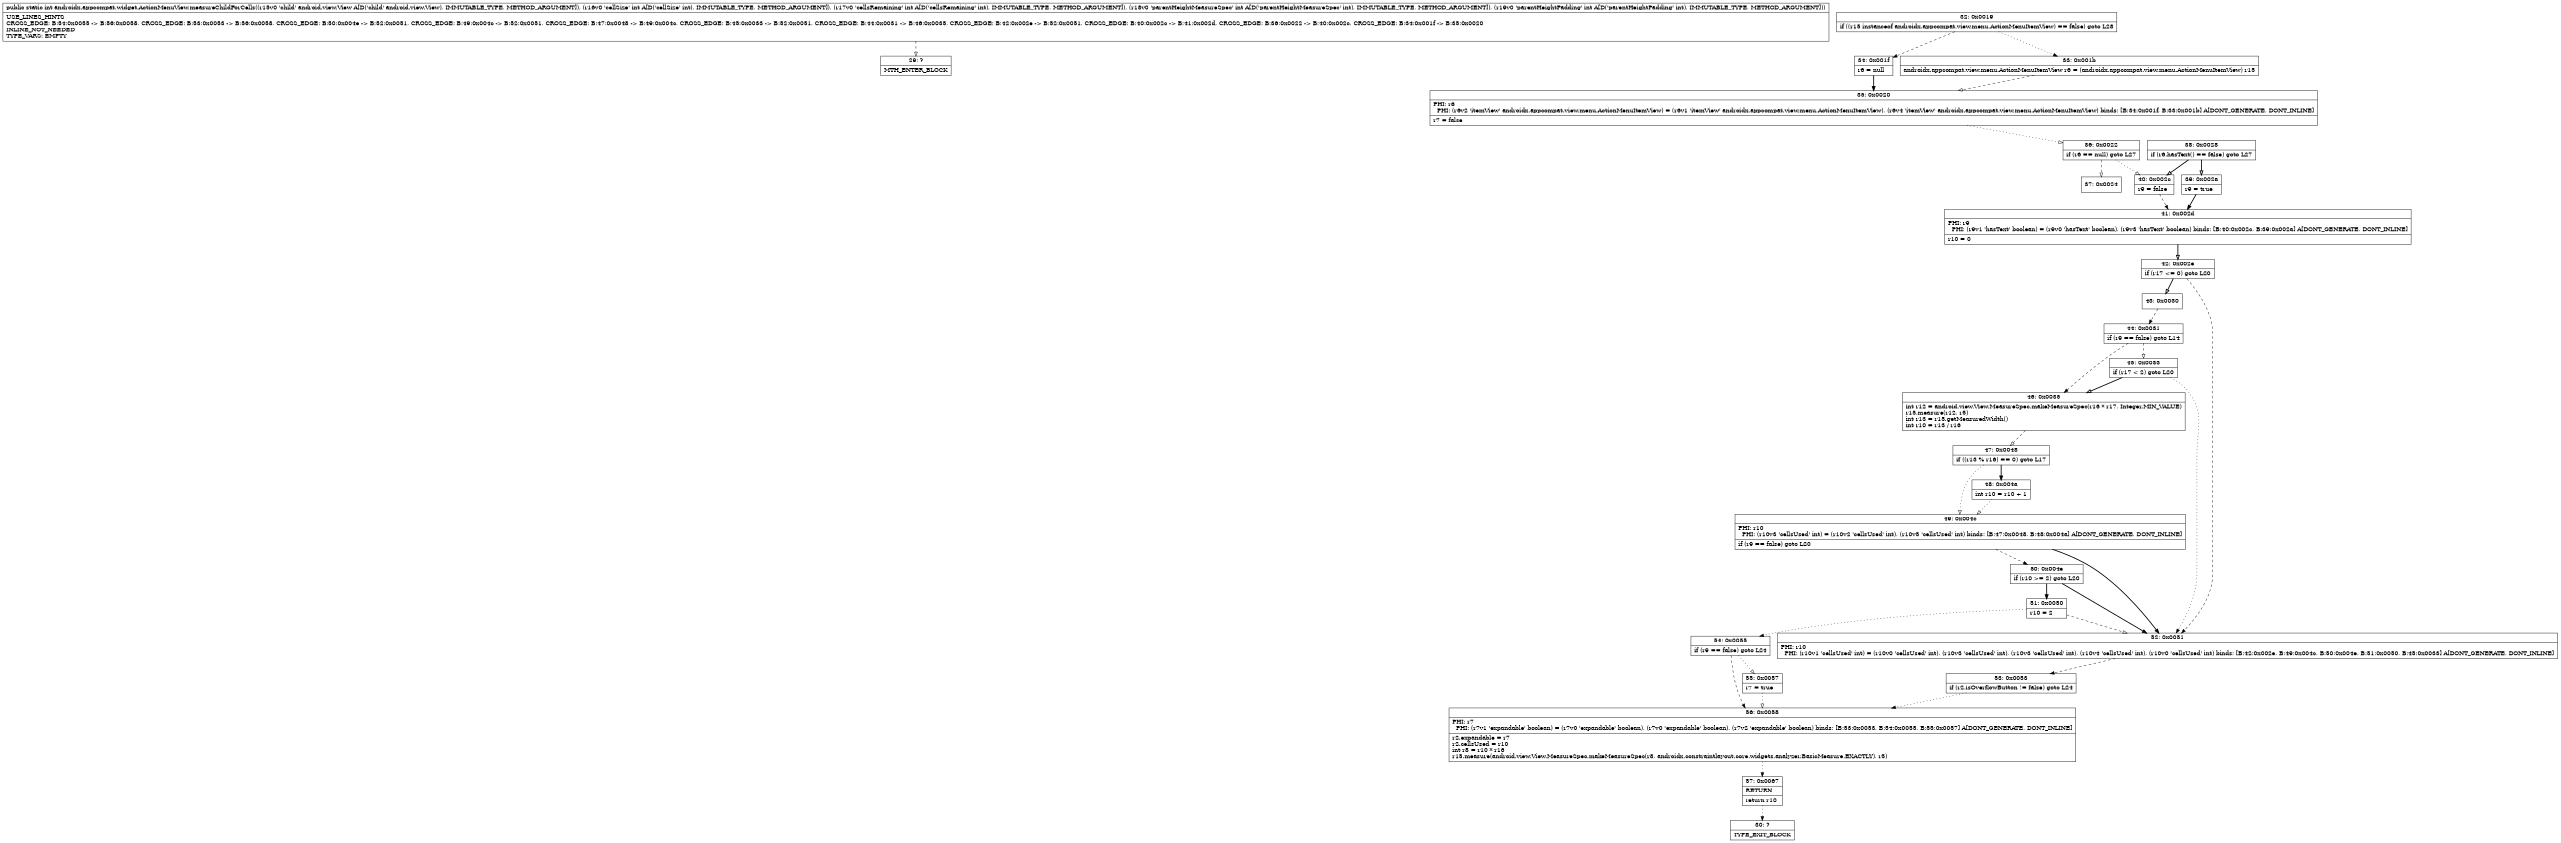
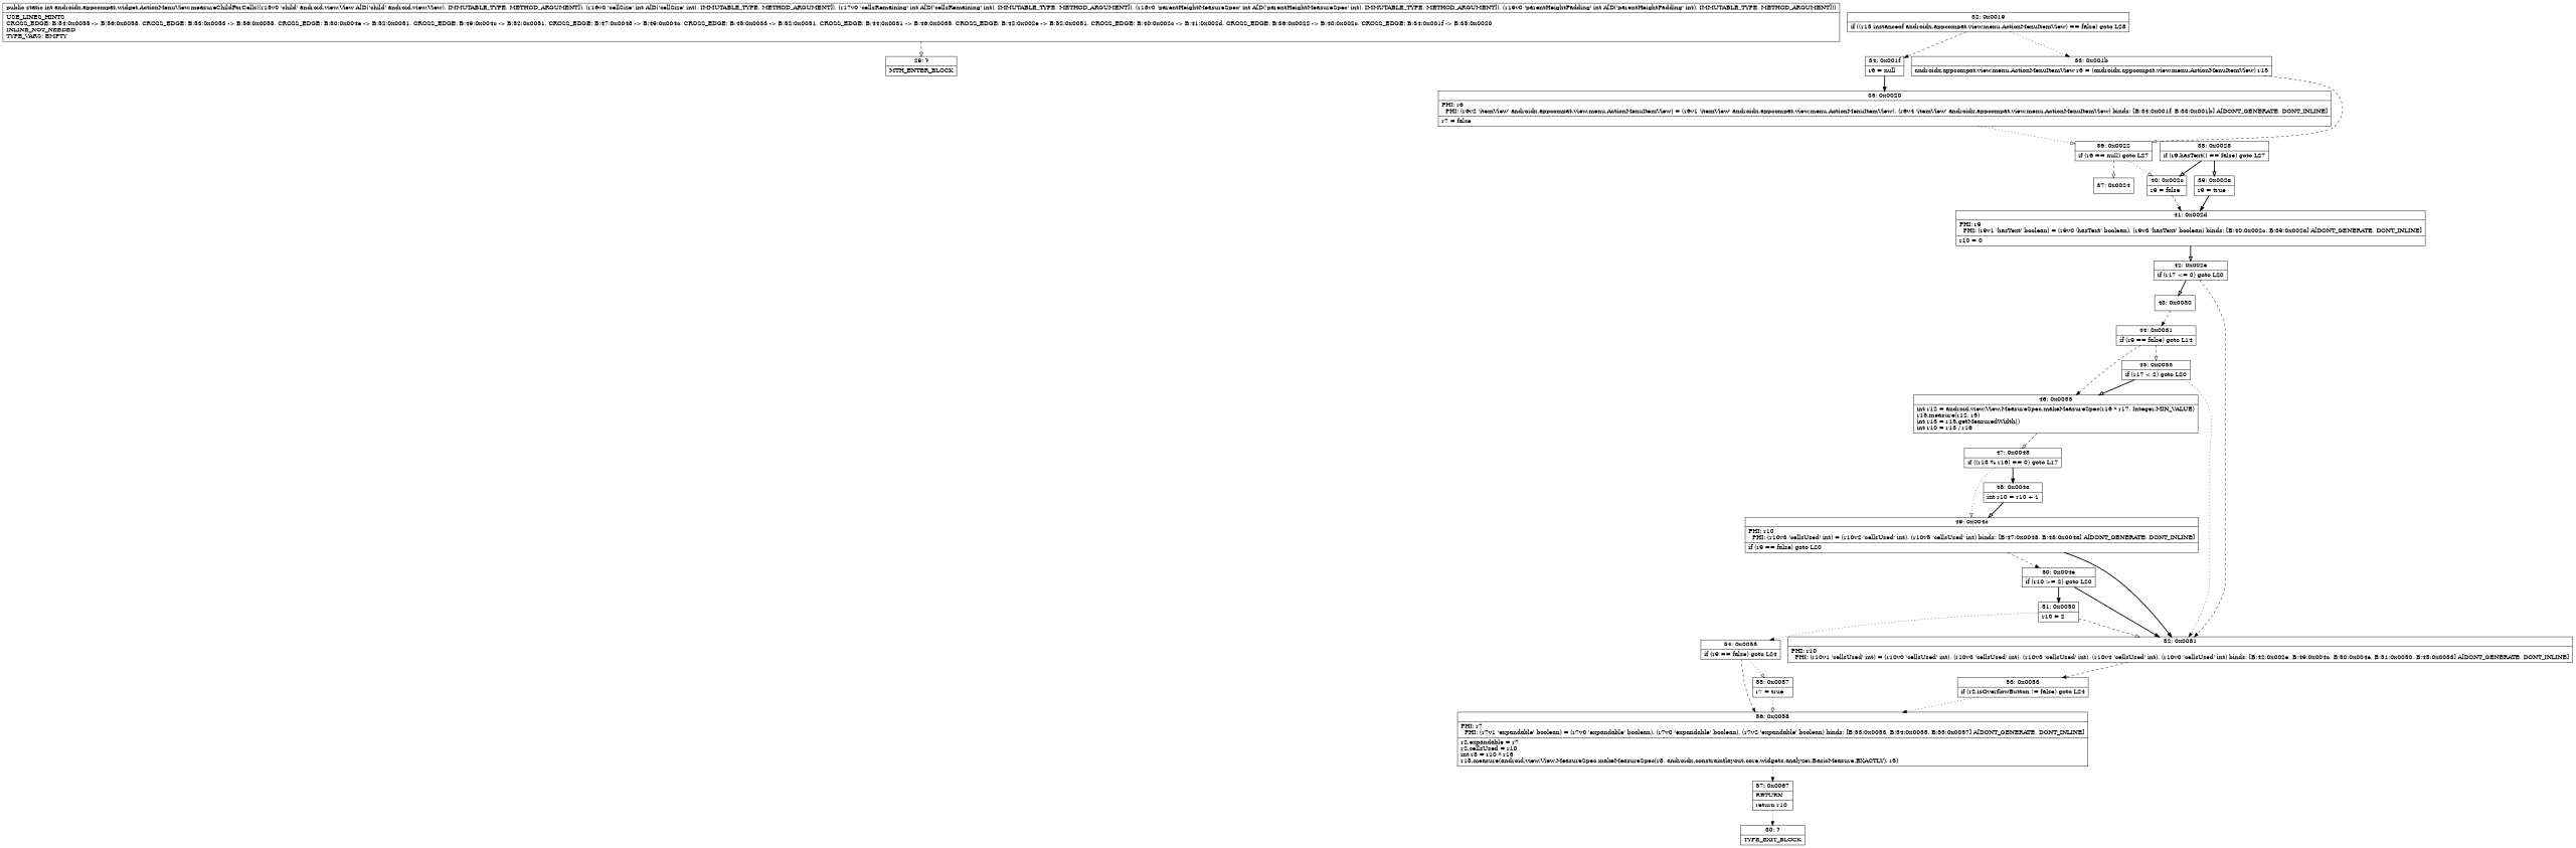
  digraph {
    node [shape=record]
    edge [arrowhead=normal style=dashed]
    n1 [label="{29\:\ ?|MTH_ENTER_BLOCK\l}"]
    n2 [label="{32\:\ 0x0019|if ((r15 instanceof androidx.appcompat.view.menu.ActionMenuItemView) == false) goto L28\l}"]
    n3 [label="{33\:\ 0x001b|androidx.appcompat.view.menu.ActionMenuItemView r6 = (androidx.appcompat.view.menu.ActionMenuItemView) r15\l}"]
    n4 [label="{34\:\ 0x001f|r6 = null\l}"]
    n5 [label="{35\:\ 0x0020|PHI: r6 \l  PHI: (r6v2 'itemView' androidx.appcompat.view.menu.ActionMenuItemView) = (r6v1 'itemView' androidx.appcompat.view.menu.ActionMenuItemView), (r6v4 'itemView' androidx.appcompat.view.menu.ActionMenuItemView) binds: [B:34:0x001f, B:33:0x001b] A[DONT_GENERATE, DONT_INLINE]\l|r7 = false\l}"]
    n6 [label="{36\:\ 0x0022|if (r6 == null) goto L27\l}"]
    n7 [label="{37\:\ 0x0024}"]
    n8 [label="{40\:\ 0x002c|r9 = false\l}"]
    n9 [label="{41\:\ 0x002d|PHI: r9 \l  PHI: (r9v1 'hasText' boolean) = (r9v0 'hasText' boolean), (r9v3 'hasText' boolean) binds: [B:40:0x002c, B:39:0x002a] A[DONT_GENERATE, DONT_INLINE]\l|r10 = 0\l}"]
    n10 [label="{38\:\ 0x0028|if (r6.hasText() == false) goto L27\l}"]
    n11 [label="{39\:\ 0x002a|r9 = true\l}"]
    n12 [label="{42\:\ 0x002e|if (r17 \<= 0) goto L20\l}"]
    n13 [label="{43\:\ 0x0030}"]
    n14 [label="{52\:\ 0x0051|PHI: r10 \l  PHI: (r10v1 'cellsUsed' int) = (r10v0 'cellsUsed' int), (r10v3 'cellsUsed' int), (r10v3 'cellsUsed' int), (r10v4 'cellsUsed' int), (r10v0 'cellsUsed' int) binds: [B:42:0x002e, B:49:0x004c, B:50:0x004e, B:51:0x0050, B:45:0x0033] A[DONT_GENERATE, DONT_INLINE]\l}"]
    n15 [label="{44\:\ 0x0031|if (r9 == false) goto L14\l}"]
    n16 [label="{53\:\ 0x0053|if (r2.isOverflowButton != false) goto L24\l}"]
    n17 [label="{45\:\ 0x0033|if (r17 \< 2) goto L20\l}"]
    n18 [label="{46\:\ 0x0035|int r12 = android.view.View.MeasureSpec.makeMeasureSpec(r16 * r17, Integer.MIN_VALUE)\lr15.measure(r12, r5)\lint r13 = r15.getMeasuredWidth()\lint r10 = r13 \/ r16\l}"]
    n19 [label="{47\:\ 0x0048|if ((r13 % r16) == 0) goto L17\l}"]
    n20 [label="{48\:\ 0x004a|int r10 = r10 + 1\l}"]
    n21 [label="{49\:\ 0x004c|PHI: r10 \l  PHI: (r10v3 'cellsUsed' int) = (r10v2 'cellsUsed' int), (r10v5 'cellsUsed' int) binds: [B:47:0x0048, B:48:0x004a] A[DONT_GENERATE, DONT_INLINE]\l|if (r9 == false) goto L20\l}"]
    n22 [label="{50\:\ 0x004e|if (r10 \>= 2) goto L20\l}"]
    n23 [label="{51\:\ 0x0050|r10 = 2\l}"]
    n24 [label="{54\:\ 0x0055|if (r9 == false) goto L24\l}"]
    n25 [label="{56\:\ 0x0058|PHI: r7 \l  PHI: (r7v1 'expandable' boolean) = (r7v0 'expandable' boolean), (r7v0 'expandable' boolean), (r7v2 'expandable' boolean) binds: [B:53:0x0053, B:54:0x0055, B:55:0x0057] A[DONT_GENERATE, DONT_INLINE]\l|r2.expandable = r7\lr2.cellsUsed = r10\lint r8 = r10 * r16\lr15.measure(android.view.View.MeasureSpec.makeMeasureSpec(r8, androidx.constraintlayout.core.widgets.analyzer.BasicMeasure.EXACTLY), r5)\l}"]
    n26 [label="{55\:\ 0x0057|r7 = true\l}"]
    n27 [label="{57\:\ 0x0067|RETURN\l|return r10\l}"]
    n28 [label="{30\:\ ?|TYPE_EXIT_BLOCK\l}"]
    n29 [label="{public static int androidx.appcompat.widget.ActionMenuView.measureChildForCells((r15v0 'child' android.view.View A[D('child' android.view.View), IMMUTABLE_TYPE, METHOD_ARGUMENT]), (r16v0 'cellSize' int A[D('cellSize' int), IMMUTABLE_TYPE, METHOD_ARGUMENT]), (r17v0 'cellsRemaining' int A[D('cellsRemaining' int), IMMUTABLE_TYPE, METHOD_ARGUMENT]), (r18v0 'parentHeightMeasureSpec' int A[D('parentHeightMeasureSpec' int), IMMUTABLE_TYPE, METHOD_ARGUMENT]), (r19v0 'parentHeightPadding' int A[D('parentHeightPadding' int), IMMUTABLE_TYPE, METHOD_ARGUMENT]))  | USE_LINES_HINTS\lCROSS_EDGE: B:54:0x0055 \-\> B:56:0x0058, CROSS_EDGE: B:53:0x0053 \-\> B:56:0x0058, CROSS_EDGE: B:50:0x004e \-\> B:52:0x0051, CROSS_EDGE: B:49:0x004c \-\> B:52:0x0051, CROSS_EDGE: B:47:0x0048 \-\> B:49:0x004c, CROSS_EDGE: B:45:0x0033 \-\> B:52:0x0051, CROSS_EDGE: B:44:0x0031 \-\> B:46:0x0035, CROSS_EDGE: B:42:0x002e \-\> B:52:0x0051, CROSS_EDGE: B:40:0x002c \-\> B:41:0x002d, CROSS_EDGE: B:36:0x0022 \-\> B:40:0x002c, CROSS_EDGE: B:34:0x001f \-\> B:35:0x0020\lINLINE_NOT_NEEDED\lTYPE_VARS: EMPTY\l}"]
    n2 -> n3 [style=dotted]
    n2 -> n4
-   n3 -> n5 [arrowhead=onormal]
+   n3 -> n6 [arrowhead=onormal]
    n4 -> n5 [style=bold]
    n5 -> n6 [arrowhead=onormal style=dotted]
    n6 -> n7 [arrowhead=onormal]
    n6 -> n8 [arrowhead=onormal style=dotted]
    n8 -> n9
    n9 -> n12 [arrowhead=onormal style=bold]
    n10 -> n8 [arrowhead=onormal style=bold]
    n10 -> n11 [arrowhead=onormal style=bold]
    n11 -> n9 [style=bold]
    n12 -> n13 [arrowhead=onormal style=bold]
    n12 -> n14
    n13 -> n15
    n14 -> n16
    n15 -> n17 [arrowhead=onormal]
    n15 -> n18
    n16 -> n25 [style=dotted]
    n17 -> n14 [style=dotted]
    n17 -> n18 [arrowhead=onormal style=bold]
    n18 -> n19 [arrowhead=onormal]
    n19 -> n20 [style=bold]
    n19 -> n21 [arrowhead=onormal style=dotted]
-   n20 -> n21 [arrowhead=onormal style=dotted]
+   n20 -> n21 [arrowhead=onormal style=bold]
    n21 -> n14 [style=bold]
    n21 -> n22
    n22 -> n14 [style=bold]
    n22 -> n23 [style=bold]
    n23 -> n14 [arrowhead=onormal]
    n23 -> n24 [style=dotted]
    n24 -> n25
    n24 -> n26 [arrowhead=onormal style=dotted]
    n25 -> n27 [style=dotted]
    n26 -> n25 [arrowhead=onormal style=dotted]
    n27 -> n28 [style=dotted]
    n29 -> n1 [arrowhead=onormal]
  }
